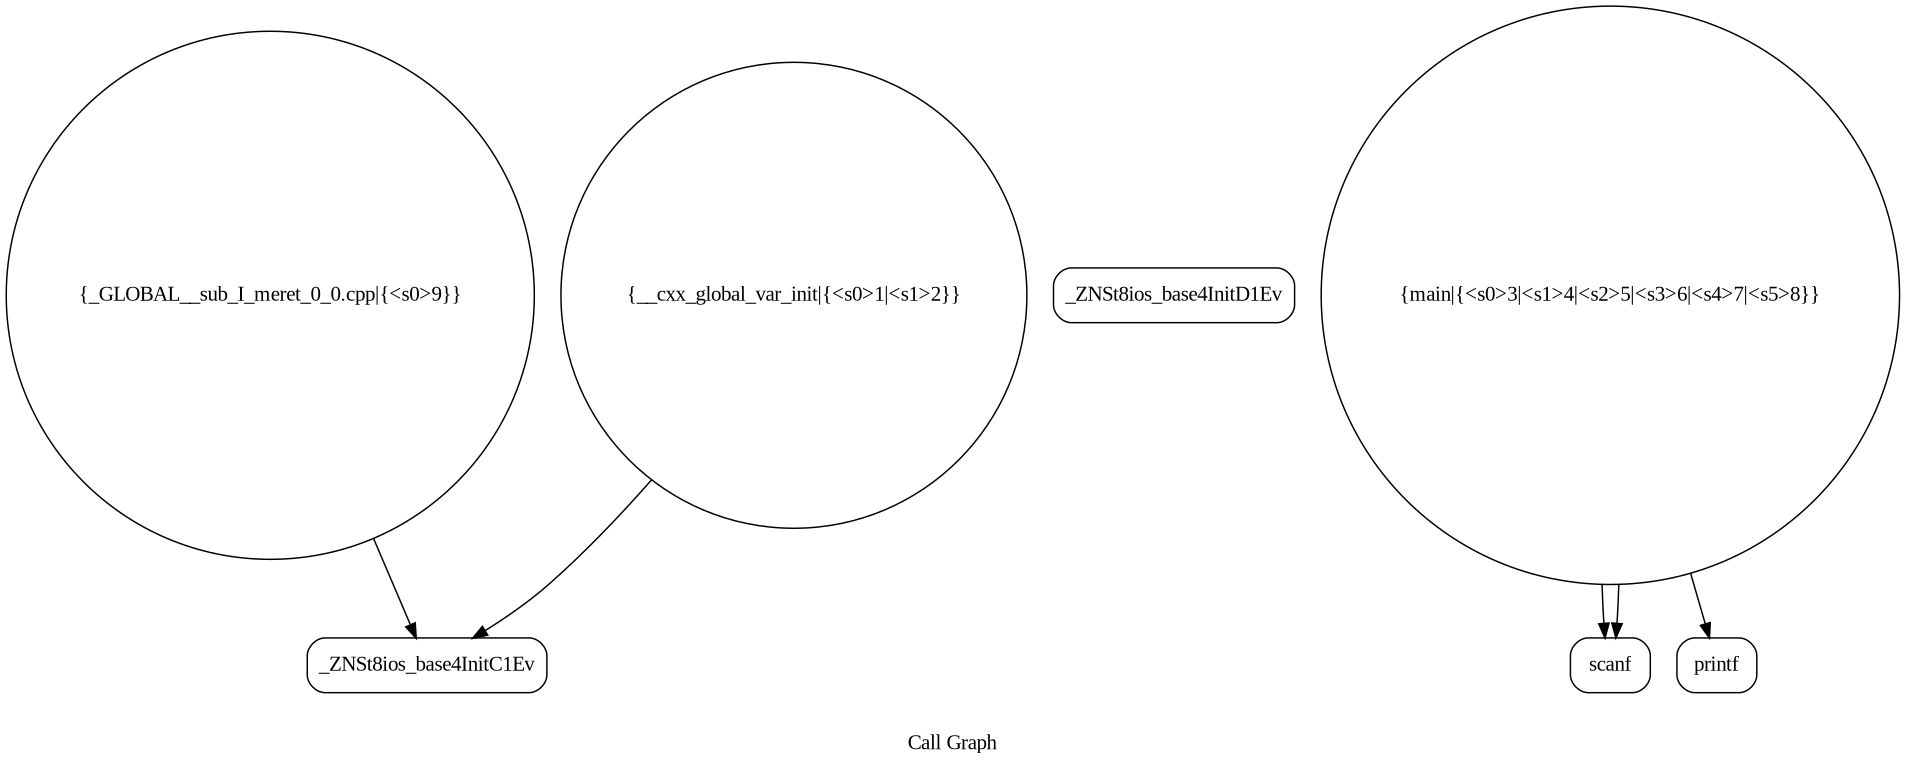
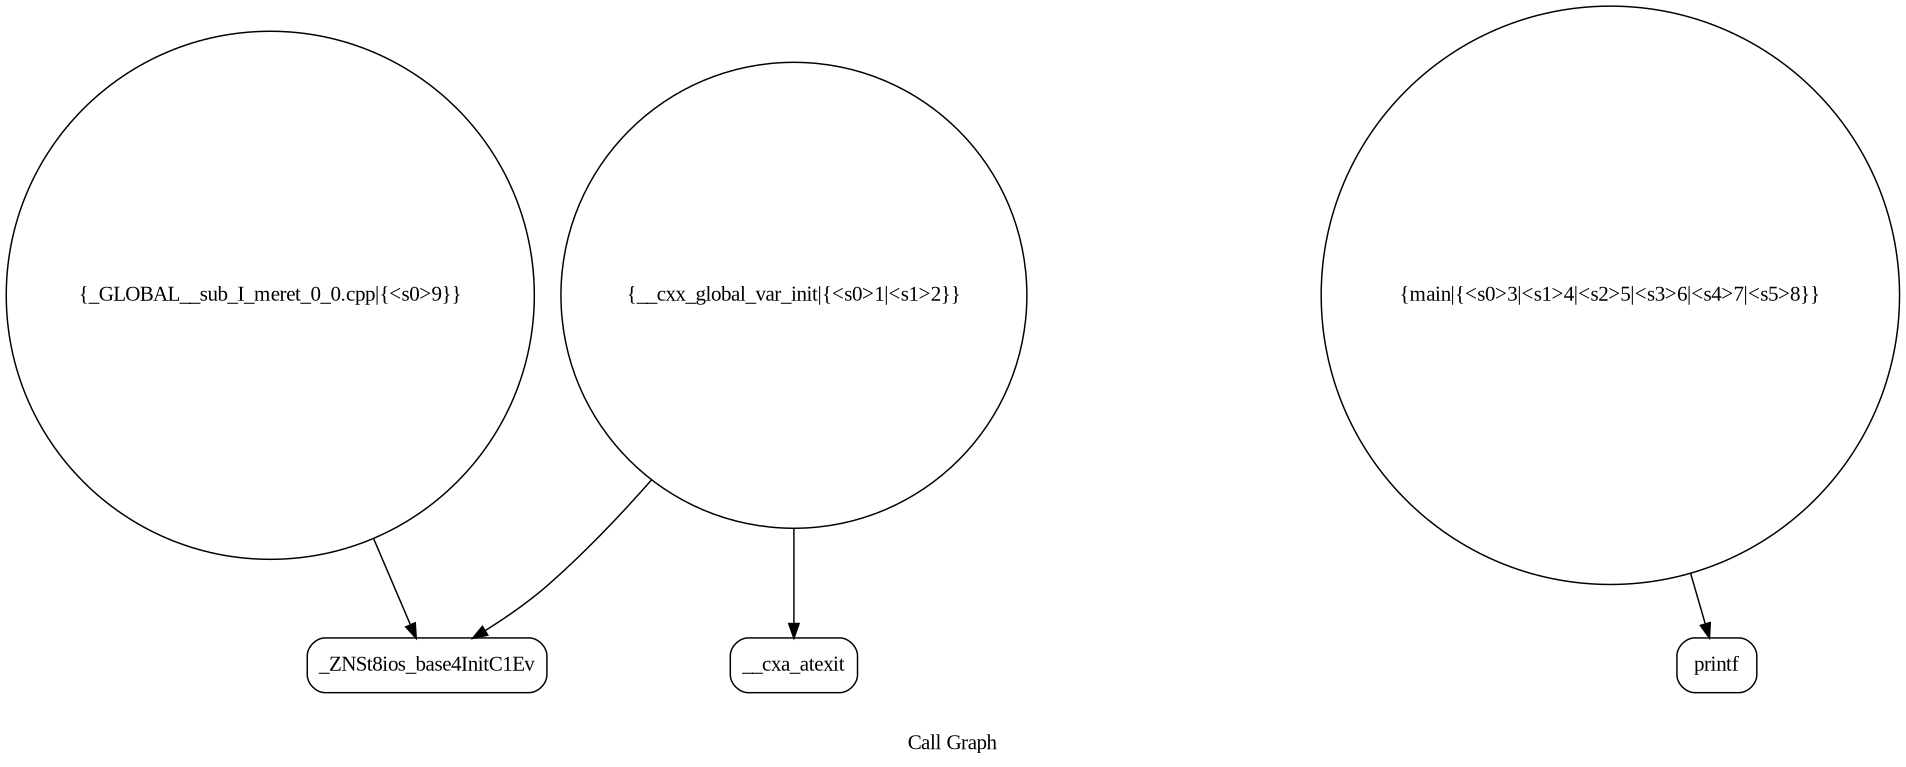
  digraph {
    fontname="Liberation Serif"
    label="Call Graph"
    node [fontname="Liberation Serif" shape=Mrecord]
    edge [color=black fontname="Liberation Serif" tailport=s0]
    n1 [label="{__cxx_global_var_init|{<s0>1|<s1>2}}" shape=circle]
    n2 [label="{_ZNSt8ios_base4InitC1Ev}"]
-   n4 [label="{_ZNSt8ios_base4InitD1Ev}"]
+   n3 [label="{__cxa_atexit}"]
    n5 [label="{_GLOBAL__sub_I_meret_0_0.cpp|{<s0>9}}" shape=circle]
    n6 [label="{main|{<s0>3|<s1>4|<s2>5|<s3>6|<s4>7|<s5>8}}" shape=circle]
-   n7 [label="{scanf}"]
    n8 [label="{printf}"]
    n1 -> n2
+   n1 -> n3 [tailport=s1]
    n5 -> n2
-   n6 -> n7
-   n6 -> n7 [tailport=s1]
    n6 -> n8 [tailport=s5]
  }
